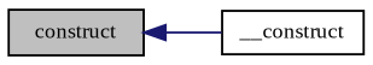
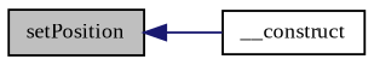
  digraph {
    rankdir=LR
    fontname="Liberation Serif"
    node [color=black fontname="Liberation Serif" fontsize=10 shape=record style=filled]
-   n1 [fillcolor=grey75 fontcolor=black height=0.2 label=construct width=0.4]
+   n1 [fillcolor=grey75 fontcolor=black height=0.2 label=setPosition width=0.4]
    n2 [fillcolor=white height=0.2 label=__construct width=0.4]
    n1 -> n2 [color=midnightblue dir=back fontname="Liberation Serif" fontsize=10 labelfontname=Helvetica labelfontsize=10 style=solid]
  }
